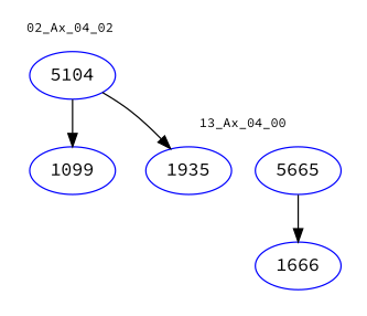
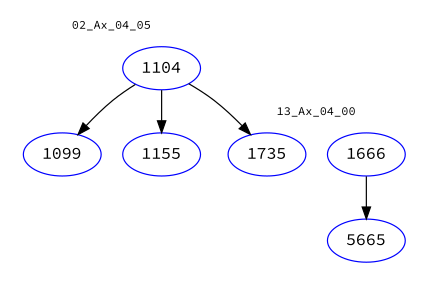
  digraph {
    fontname="Source Code Pro"
    node [color=blue fontname="Source Code Pro"]
    edge [color=black fontname="Source Code Pro"]
-   n1 [label=5104]
+   n1 [label=1104]
    n2 [label=1099]
+   n3 [label=1155]
    n4 [label=1666]
    n5 [label=5665]
-   n6 [label=1935]
+   n6 [label=1735]
    subgraph cluster_1 {
      color=white
      fontsize=10
-     label="02_Ax_04_02"
+     label="02_Ax_04_05"
      n1
      n2
+     n3
    }
    subgraph cluster_2 {
      color=white
      fontsize=10
      label="13_Ax_04_00"
      n4
      n5
      n6
    }
    n1 -> n2
+   n1 -> n3
    n1 -> n6
-   n5 -> n4
+   n4 -> n5
  }
